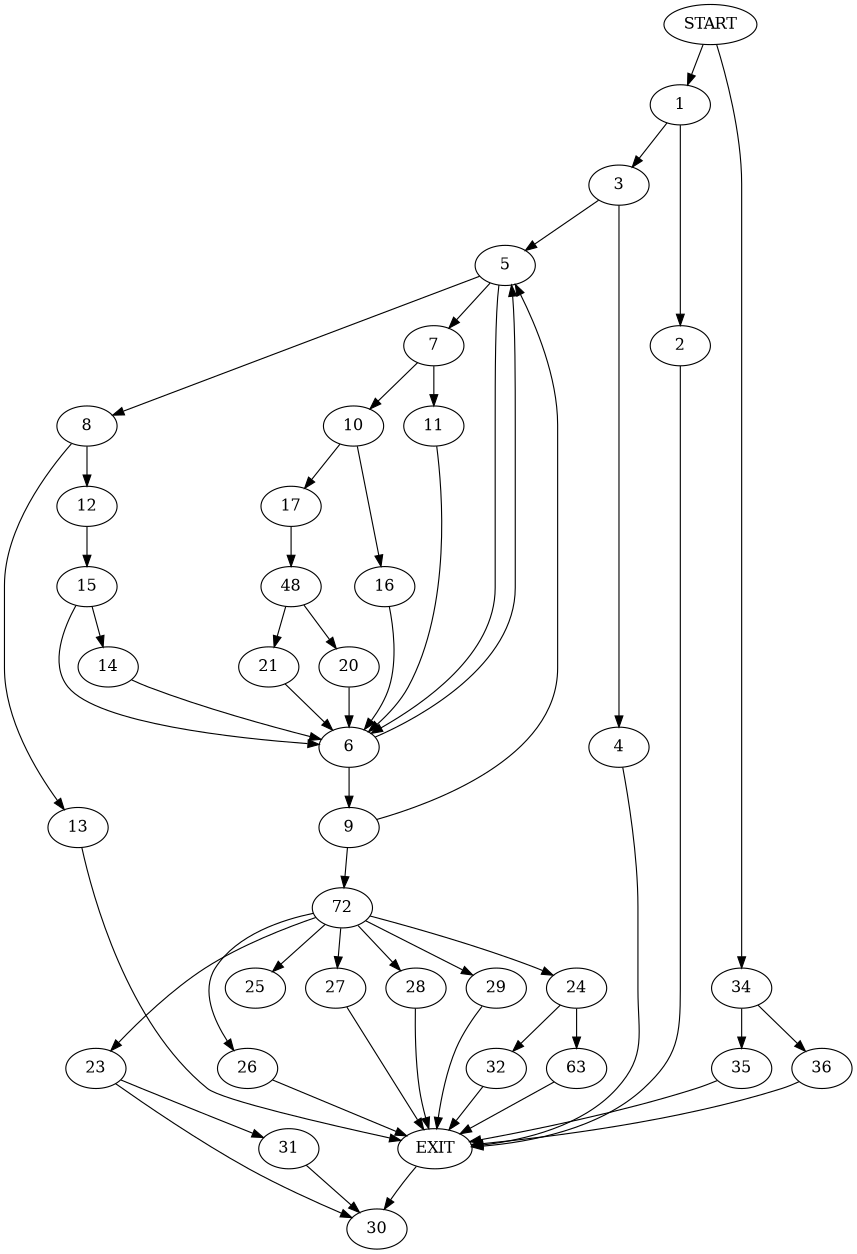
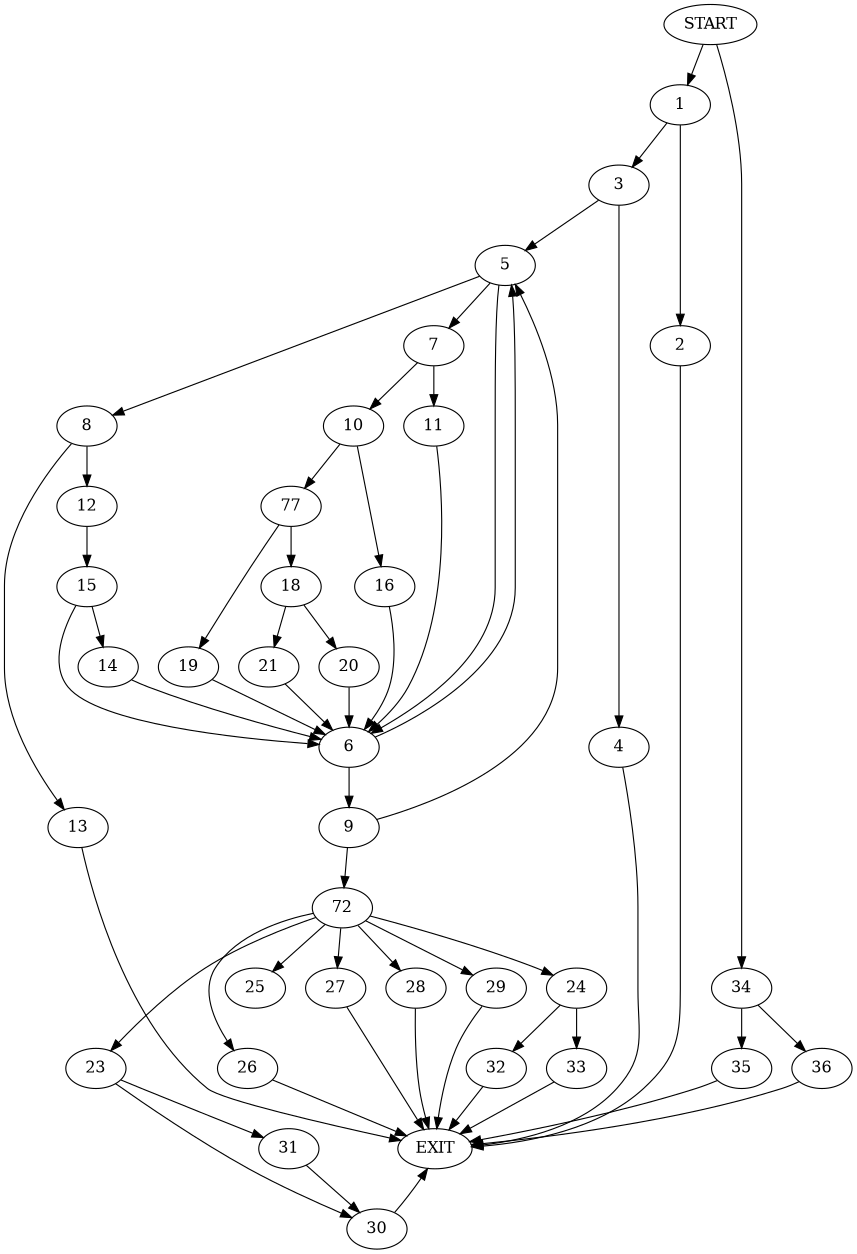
  digraph {
    n1 [label=START]
    1
    34
    2
    3
    35
    36
    n8 [label=EXIT]
    4
    5
    6
    7
    8
    9
    10
    11
    12
    13
    n19 [label=72]
    16
-   17
+   17 [label=77]
    15
    23
    24
    25
    26
    27
    28
    29
-   18 [label=48]
+   18
+   19
    14
    20
    21
    30
    31
    32
-   33 [label=63]
+   33
    n1 -> 1
    n1 -> 34
    1 -> 2
    1 -> 3
    34 -> 35
    34 -> 36
    2 -> n8
    3 -> 4
    3 -> 5
    35 -> n8
    36 -> n8
    4 -> n8
    5 -> 6
    5 -> 7
    5 -> 8
    6 -> 5
    6 -> 9
    7 -> 10
    7 -> 11
    8 -> 12
    8 -> 13
    9 -> 5
    9 -> n19
    10 -> 16
    10 -> 17
    11 -> 6
    12 -> 15
    13 -> n8
    n19 -> 23
    n19 -> 24
    n19 -> 25
    n19 -> 26
    n19 -> 27
    n19 -> 28
    n19 -> 29
    16 -> 6
    17 -> 18
+   17 -> 19
    15 -> 6
    15 -> 14
    23 -> 30
    23 -> 31
    24 -> 32
    24 -> 33
    26 -> n8
    27 -> n8
    28 -> n8
    29 -> n8
    18 -> 20
    18 -> 21
+   19 -> 6
    14 -> 6
    20 -> 6
    21 -> 6
-   n8 -> 30
+   30 -> n8
    31 -> 30
    32 -> n8
    33 -> n8
  }
